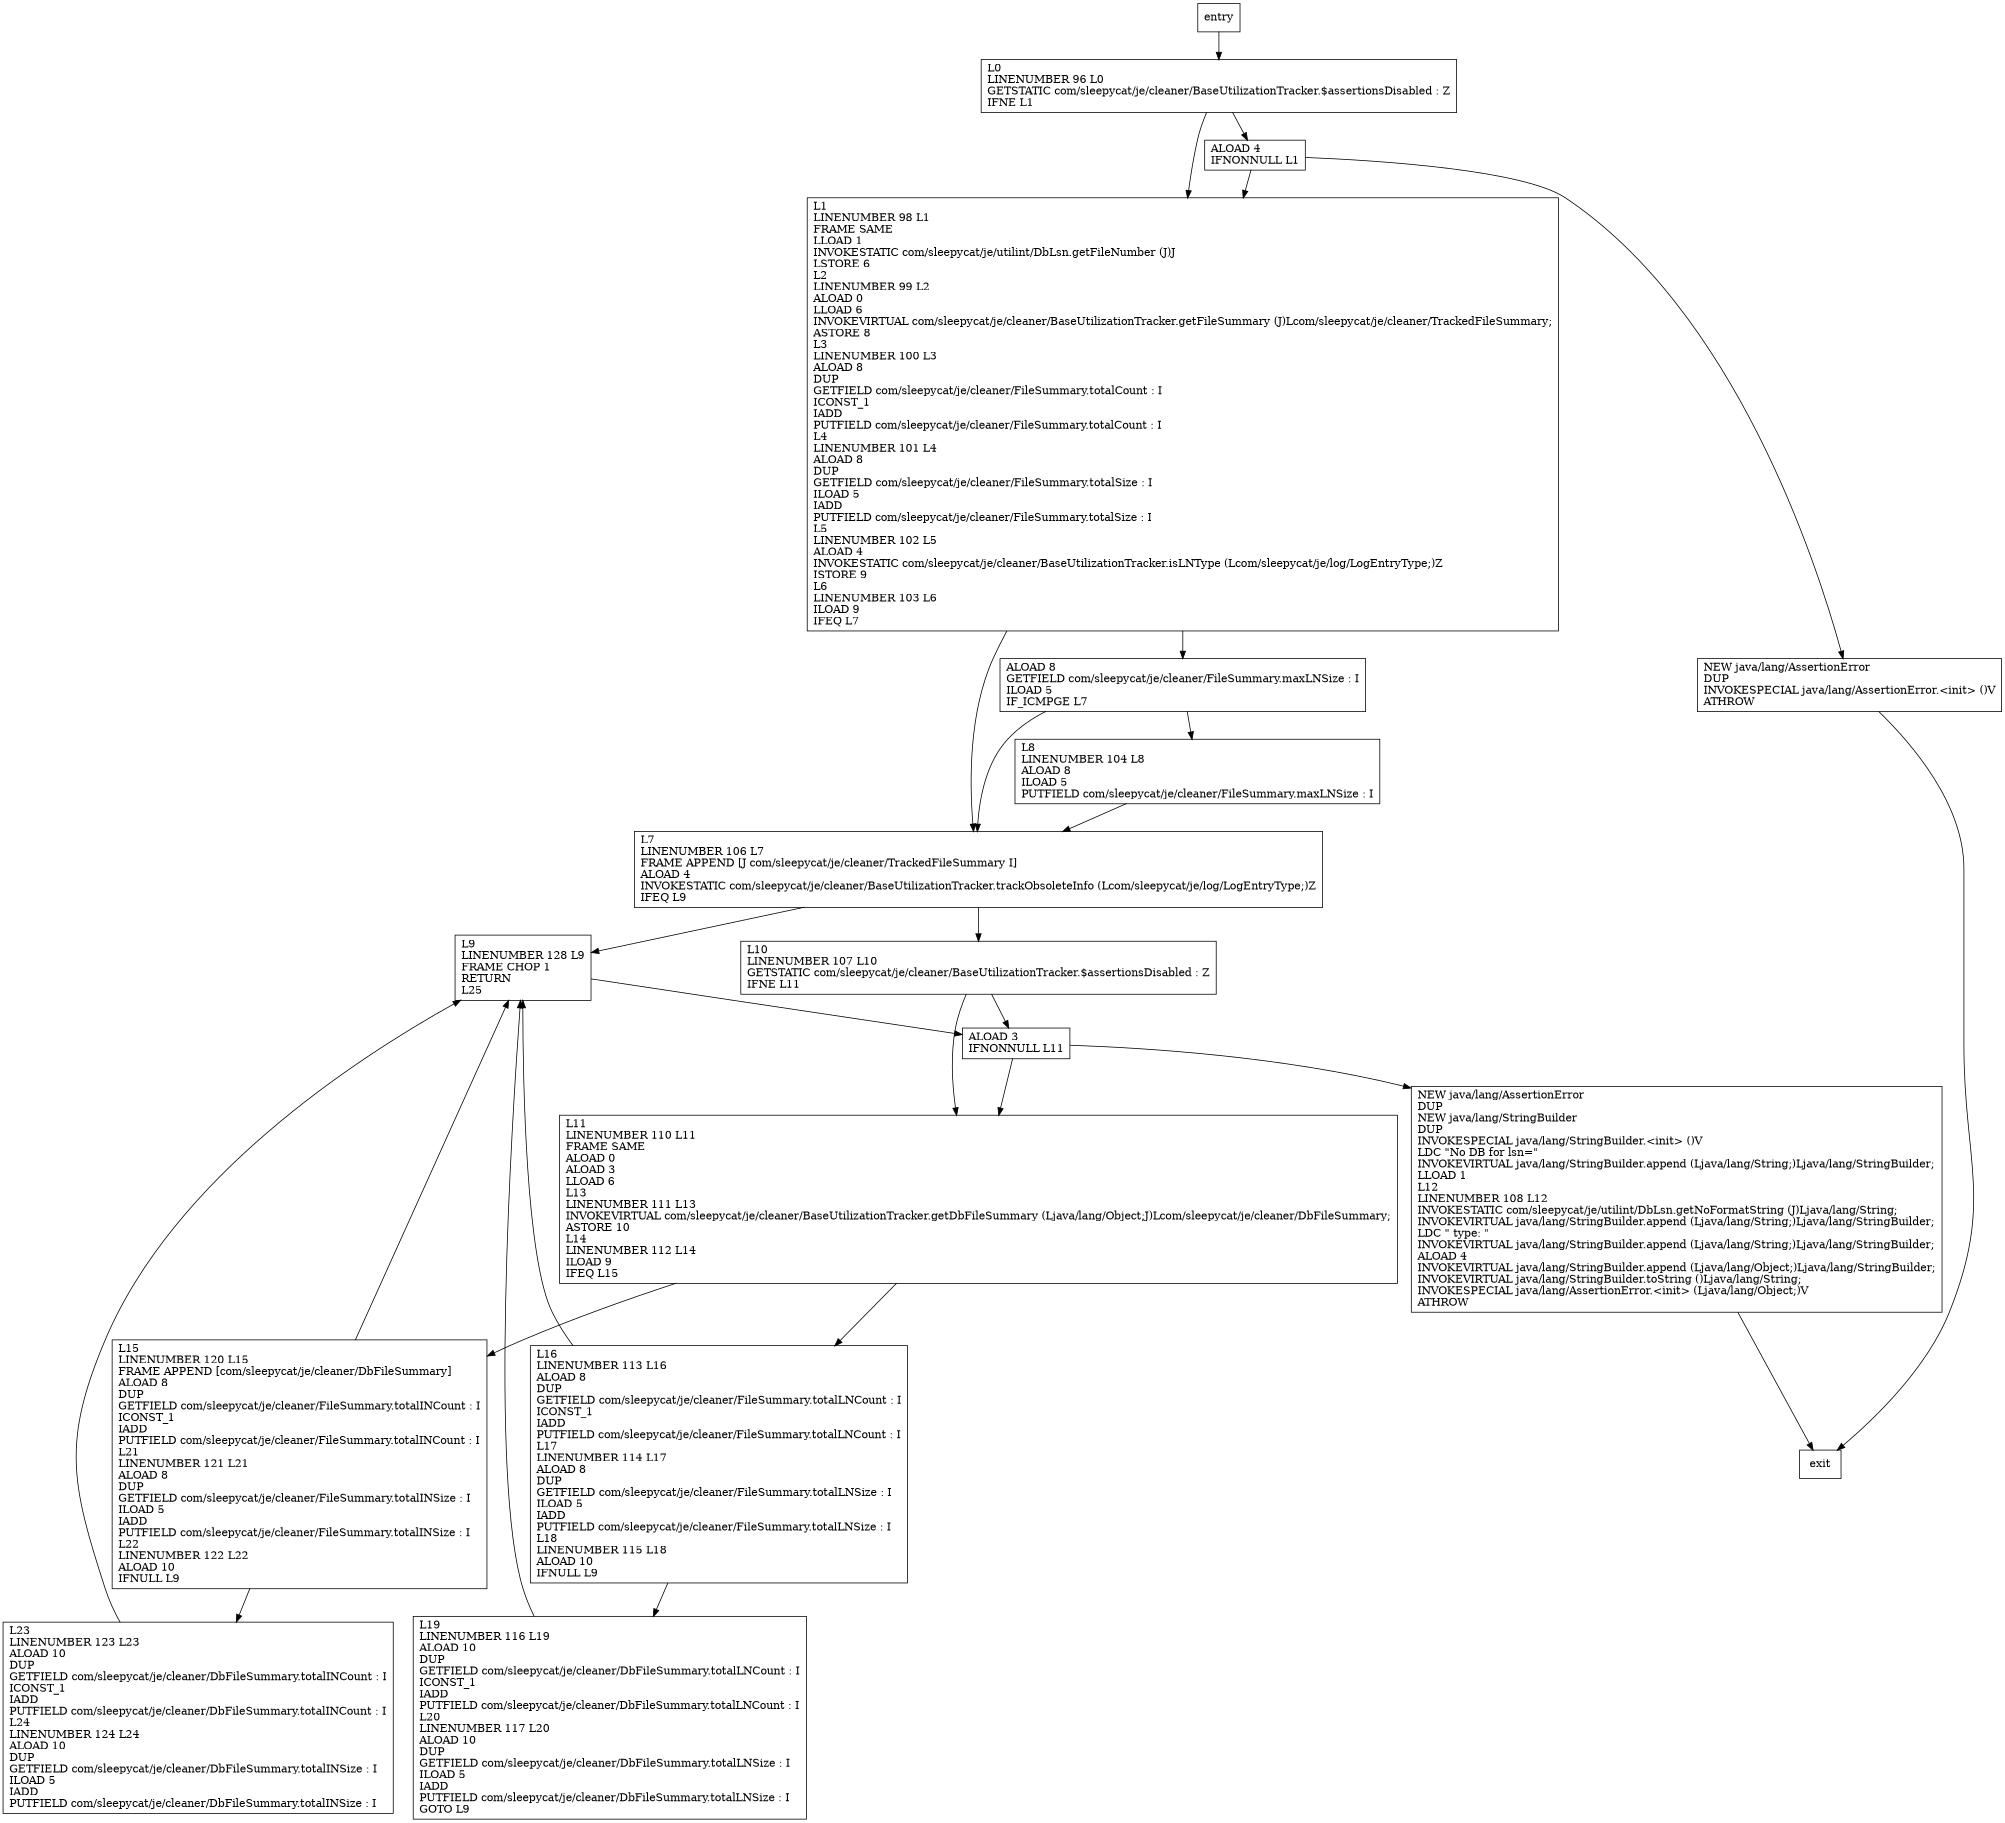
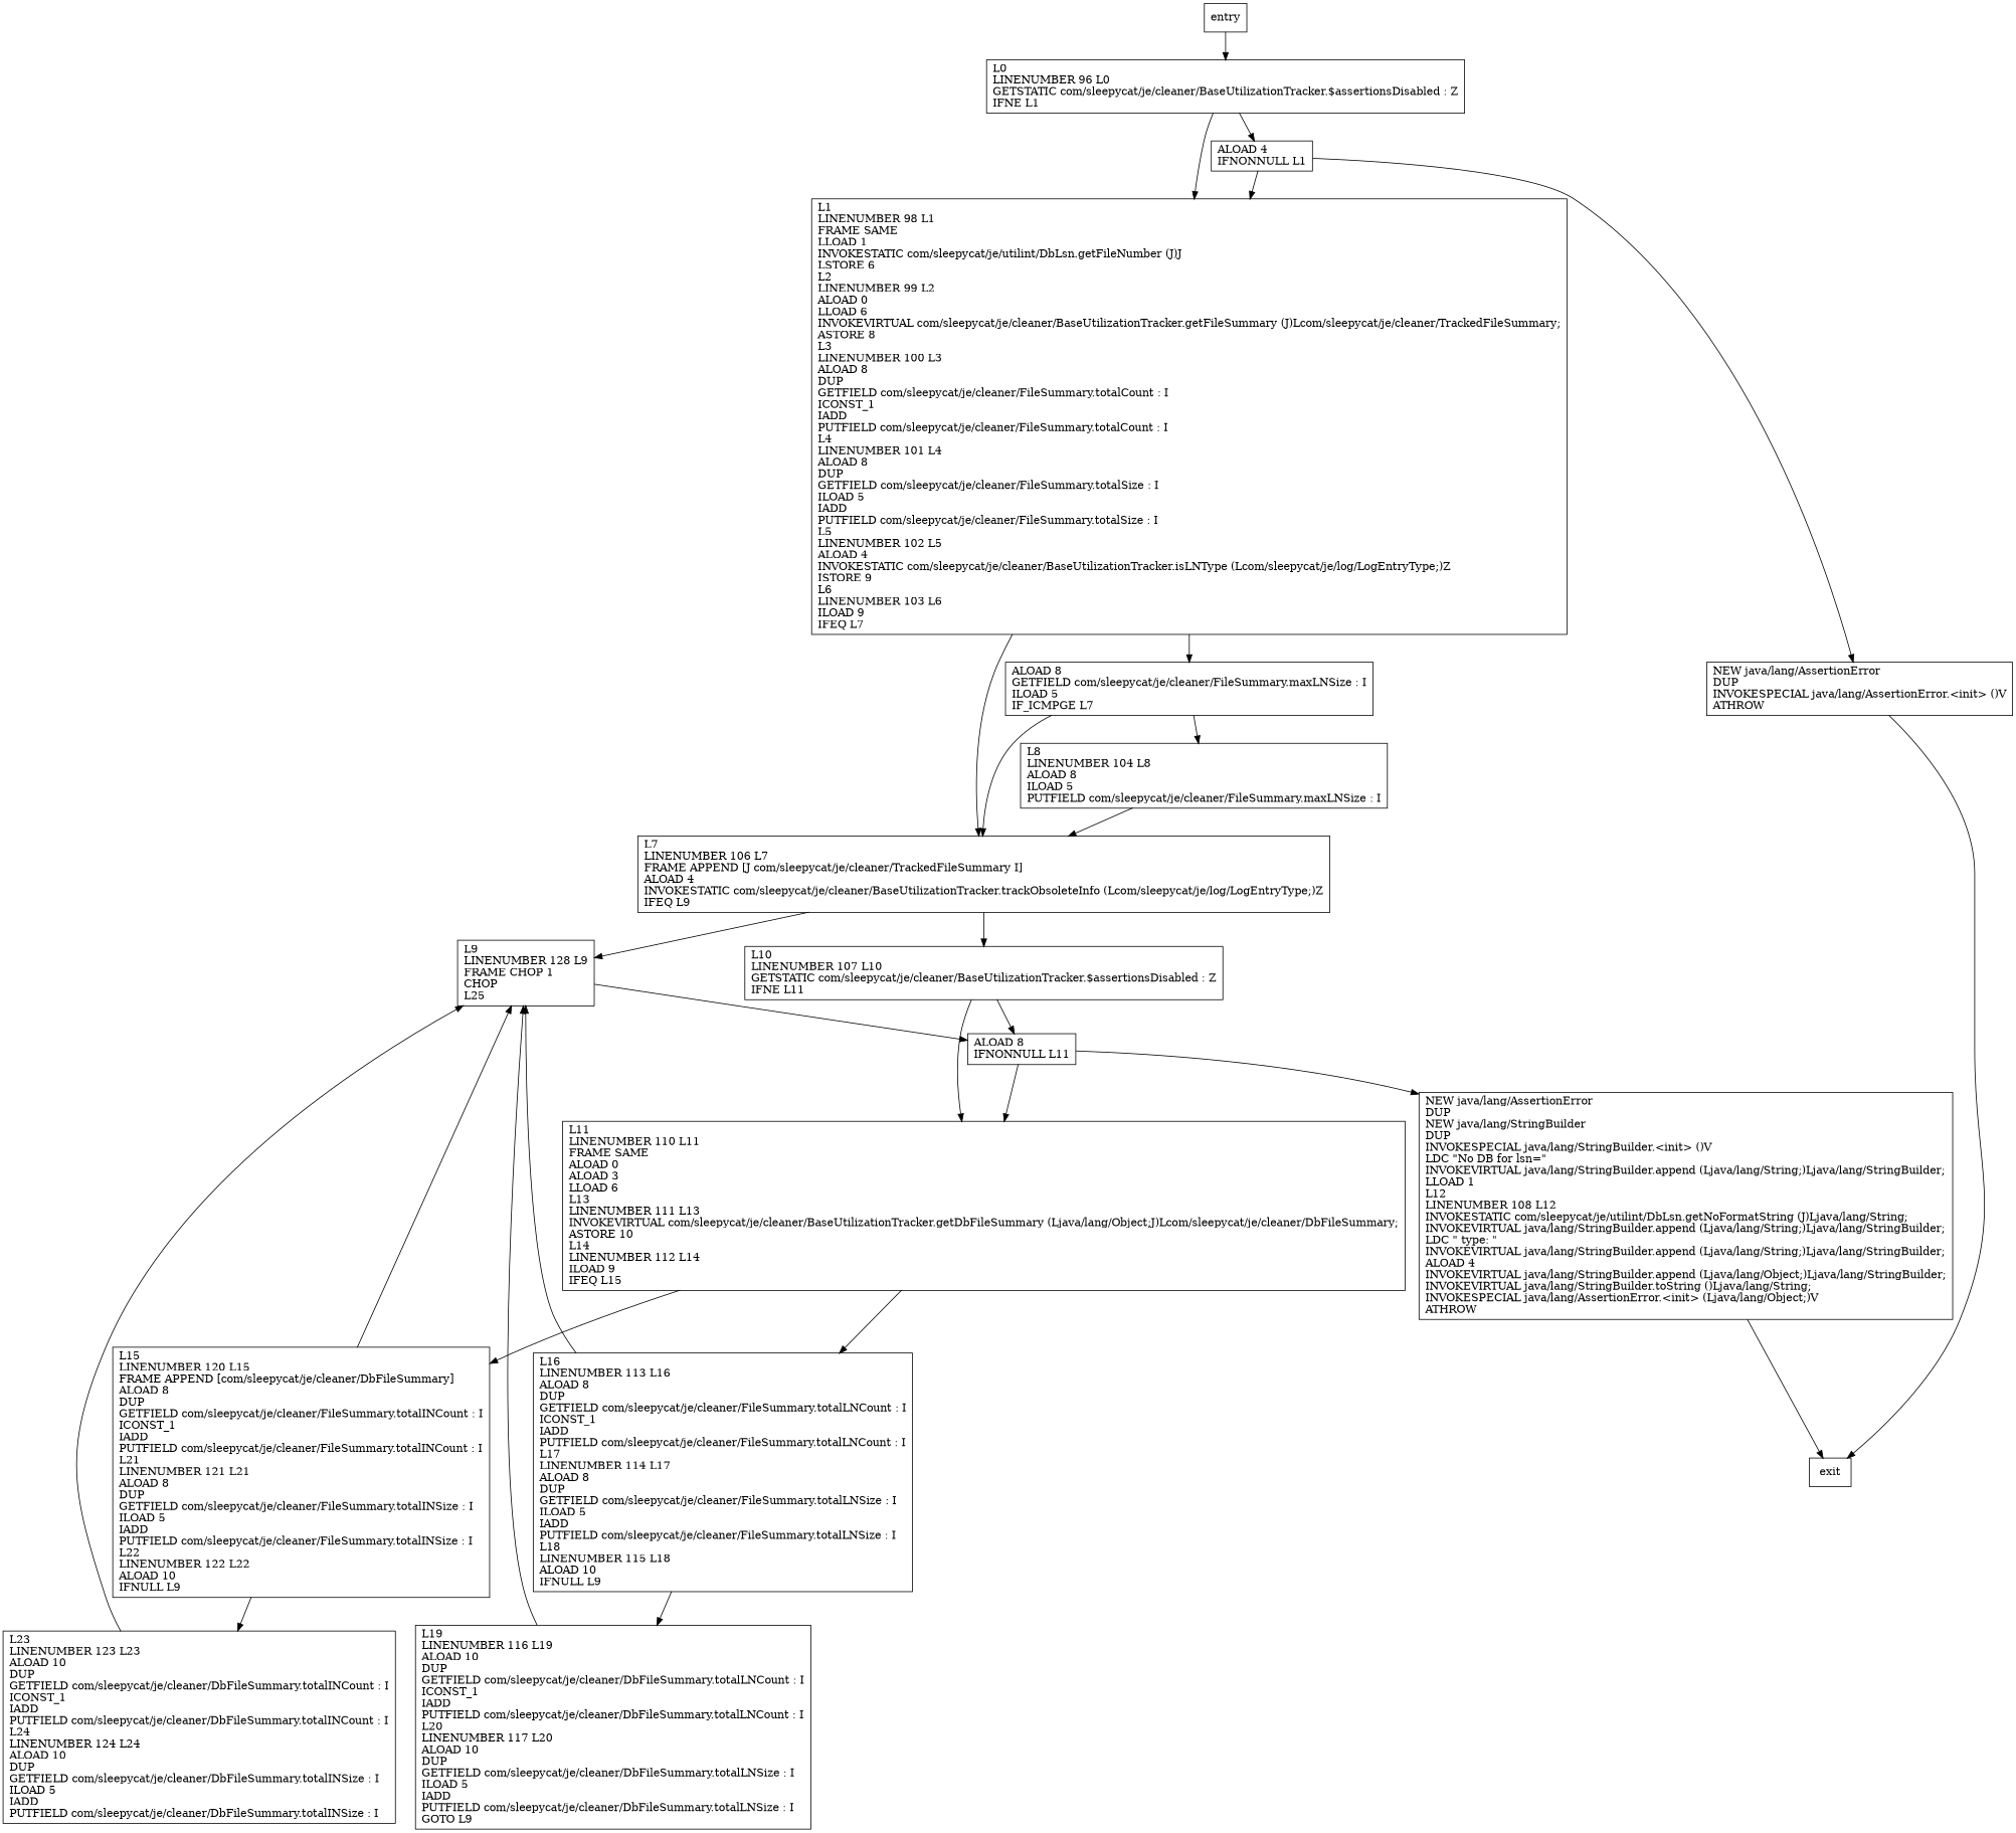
  digraph {
    node [shape=record]
    n1 [label="NEW java/lang/AssertionError\lDUP\lNEW java/lang/StringBuilder\lDUP\lINVOKESPECIAL java/lang/StringBuilder.\<init\> ()V\lLDC \"No DB for lsn=\"\lINVOKEVIRTUAL java/lang/StringBuilder.append (Ljava/lang/String;)Ljava/lang/StringBuilder;\lLLOAD 1\lL12\lLINENUMBER 108 L12\lINVOKESTATIC com/sleepycat/je/utilint/DbLsn.getNoFormatString (J)Ljava/lang/String;\lINVOKEVIRTUAL java/lang/StringBuilder.append (Ljava/lang/String;)Ljava/lang/StringBuilder;\lLDC \" type: \"\lINVOKEVIRTUAL java/lang/StringBuilder.append (Ljava/lang/String;)Ljava/lang/StringBuilder;\lALOAD 4\lINVOKEVIRTUAL java/lang/StringBuilder.append (Ljava/lang/Object;)Ljava/lang/StringBuilder;\lINVOKEVIRTUAL java/lang/StringBuilder.toString ()Ljava/lang/String;\lINVOKESPECIAL java/lang/AssertionError.\<init\> (Ljava/lang/Object;)V\lATHROW\l"]
    exit
-   n3 [label="L9\lLINENUMBER 128 L9\lFRAME CHOP 1\lRETURN\lL25\l"]
-   n4 [label="ALOAD 3\lIFNONNULL L11\l"]
+   n3 [label="L9\lLINENUMBER 128 L9\lFRAME CHOP 1\lCHOP\lL25\l"]
+   n4 [label="ALOAD 8\lIFNONNULL L11\l"]
    n5 [label="L0\lLINENUMBER 96 L0\lGETSTATIC com/sleepycat/je/cleaner/BaseUtilizationTracker.$assertionsDisabled : Z\lIFNE L1\l"]
    n6 [label="L1\lLINENUMBER 98 L1\lFRAME SAME\lLLOAD 1\lINVOKESTATIC com/sleepycat/je/utilint/DbLsn.getFileNumber (J)J\lLSTORE 6\lL2\lLINENUMBER 99 L2\lALOAD 0\lLLOAD 6\lINVOKEVIRTUAL com/sleepycat/je/cleaner/BaseUtilizationTracker.getFileSummary (J)Lcom/sleepycat/je/cleaner/TrackedFileSummary;\lASTORE 8\lL3\lLINENUMBER 100 L3\lALOAD 8\lDUP\lGETFIELD com/sleepycat/je/cleaner/FileSummary.totalCount : I\lICONST_1\lIADD\lPUTFIELD com/sleepycat/je/cleaner/FileSummary.totalCount : I\lL4\lLINENUMBER 101 L4\lALOAD 8\lDUP\lGETFIELD com/sleepycat/je/cleaner/FileSummary.totalSize : I\lILOAD 5\lIADD\lPUTFIELD com/sleepycat/je/cleaner/FileSummary.totalSize : I\lL5\lLINENUMBER 102 L5\lALOAD 4\lINVOKESTATIC com/sleepycat/je/cleaner/BaseUtilizationTracker.isLNType (Lcom/sleepycat/je/log/LogEntryType;)Z\lISTORE 9\lL6\lLINENUMBER 103 L6\lILOAD 9\lIFEQ L7\l"]
    n7 [label="ALOAD 4\lIFNONNULL L1\l"]
    n8 [label="ALOAD 8\lGETFIELD com/sleepycat/je/cleaner/FileSummary.maxLNSize : I\lILOAD 5\lIF_ICMPGE L7\l"]
    n9 [label="L7\lLINENUMBER 106 L7\lFRAME APPEND [J com/sleepycat/je/cleaner/TrackedFileSummary I]\lALOAD 4\lINVOKESTATIC com/sleepycat/je/cleaner/BaseUtilizationTracker.trackObsoleteInfo (Lcom/sleepycat/je/log/LogEntryType;)Z\lIFEQ L9\l"]
    n10 [label="NEW java/lang/AssertionError\lDUP\lINVOKESPECIAL java/lang/AssertionError.\<init\> ()V\lATHROW\l"]
    n11 [label="L10\lLINENUMBER 107 L10\lGETSTATIC com/sleepycat/je/cleaner/BaseUtilizationTracker.$assertionsDisabled : Z\lIFNE L11\l"]
    n12 [label="L11\lLINENUMBER 110 L11\lFRAME SAME\lALOAD 0\lALOAD 3\lLLOAD 6\lL13\lLINENUMBER 111 L13\lINVOKEVIRTUAL com/sleepycat/je/cleaner/BaseUtilizationTracker.getDbFileSummary (Ljava/lang/Object;J)Lcom/sleepycat/je/cleaner/DbFileSummary;\lASTORE 10\lL14\lLINENUMBER 112 L14\lILOAD 9\lIFEQ L15\l"]
    n13 [label="L16\lLINENUMBER 113 L16\lALOAD 8\lDUP\lGETFIELD com/sleepycat/je/cleaner/FileSummary.totalLNCount : I\lICONST_1\lIADD\lPUTFIELD com/sleepycat/je/cleaner/FileSummary.totalLNCount : I\lL17\lLINENUMBER 114 L17\lALOAD 8\lDUP\lGETFIELD com/sleepycat/je/cleaner/FileSummary.totalLNSize : I\lILOAD 5\lIADD\lPUTFIELD com/sleepycat/je/cleaner/FileSummary.totalLNSize : I\lL18\lLINENUMBER 115 L18\lALOAD 10\lIFNULL L9\l"]
    n14 [label="L15\lLINENUMBER 120 L15\lFRAME APPEND [com/sleepycat/je/cleaner/DbFileSummary]\lALOAD 8\lDUP\lGETFIELD com/sleepycat/je/cleaner/FileSummary.totalINCount : I\lICONST_1\lIADD\lPUTFIELD com/sleepycat/je/cleaner/FileSummary.totalINCount : I\lL21\lLINENUMBER 121 L21\lALOAD 8\lDUP\lGETFIELD com/sleepycat/je/cleaner/FileSummary.totalINSize : I\lILOAD 5\lIADD\lPUTFIELD com/sleepycat/je/cleaner/FileSummary.totalINSize : I\lL22\lLINENUMBER 122 L22\lALOAD 10\lIFNULL L9\l"]
    n15 [label="L19\lLINENUMBER 116 L19\lALOAD 10\lDUP\lGETFIELD com/sleepycat/je/cleaner/DbFileSummary.totalLNCount : I\lICONST_1\lIADD\lPUTFIELD com/sleepycat/je/cleaner/DbFileSummary.totalLNCount : I\lL20\lLINENUMBER 117 L20\lALOAD 10\lDUP\lGETFIELD com/sleepycat/je/cleaner/DbFileSummary.totalLNSize : I\lILOAD 5\lIADD\lPUTFIELD com/sleepycat/je/cleaner/DbFileSummary.totalLNSize : I\lGOTO L9\l"]
    n16 [label="L23\lLINENUMBER 123 L23\lALOAD 10\lDUP\lGETFIELD com/sleepycat/je/cleaner/DbFileSummary.totalINCount : I\lICONST_1\lIADD\lPUTFIELD com/sleepycat/je/cleaner/DbFileSummary.totalINCount : I\lL24\lLINENUMBER 124 L24\lALOAD 10\lDUP\lGETFIELD com/sleepycat/je/cleaner/DbFileSummary.totalINSize : I\lILOAD 5\lIADD\lPUTFIELD com/sleepycat/je/cleaner/DbFileSummary.totalINSize : I\l"]
    n17 [label="L8\lLINENUMBER 104 L8\lALOAD 8\lILOAD 5\lPUTFIELD com/sleepycat/je/cleaner/FileSummary.maxLNSize : I\l"]
    entry
    n1 -> exit
    n3 -> n4
    n4 -> n1
    n4 -> n12
    n5 -> n6
    n5 -> n7
    n6 -> n8
    n6 -> n9
    n7 -> n6
    n7 -> n10
    n8 -> n9
    n8 -> n17
    n9 -> n3
    n9 -> n11
    n10 -> exit
    n11 -> n4
    n11 -> n12
    n12 -> n13
    n12 -> n14
    n13 -> n3
    n13 -> n15
    n14 -> n3
    n14 -> n16
    n15 -> n3
    n16 -> n3
    n17 -> n9
    entry -> n5
  }
